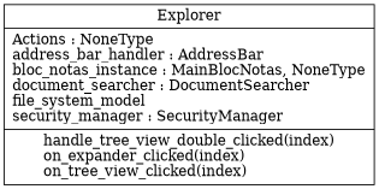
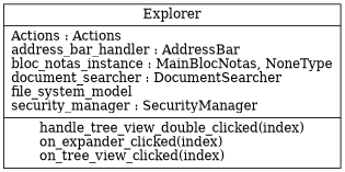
  digraph {
    rankdir=BT
-   n1 [color=black fontcolor=black label=<{Explorer|Actions : NoneType<br ALIGN="LEFT"/>address_bar_handler : AddressBar<br ALIGN="LEFT"/>bloc_notas_instance : MainBlocNotas, NoneType<br ALIGN="LEFT"/>document_searcher : DocumentSearcher<br ALIGN="LEFT"/>file_system_model<br ALIGN="LEFT"/>security_manager : SecurityManager<br ALIGN="LEFT"/>|handle_tree_view_double_clicked(index)<br ALIGN="LEFT"/>on_expander_clicked(index)<br ALIGN="LEFT"/>on_tree_view_clicked(index)<br ALIGN="LEFT"/>}> shape=record style=solid]
+   n1 [color=black fontcolor=black label=<{Explorer|Actions : Actions<br ALIGN="LEFT"/>address_bar_handler : AddressBar<br ALIGN="LEFT"/>bloc_notas_instance : MainBlocNotas, NoneType<br ALIGN="LEFT"/>document_searcher : DocumentSearcher<br ALIGN="LEFT"/>file_system_model<br ALIGN="LEFT"/>security_manager : SecurityManager<br ALIGN="LEFT"/>|handle_tree_view_double_clicked(index)<br ALIGN="LEFT"/>on_expander_clicked(index)<br ALIGN="LEFT"/>on_tree_view_clicked(index)<br ALIGN="LEFT"/>}> shape=record style=solid]
  }
